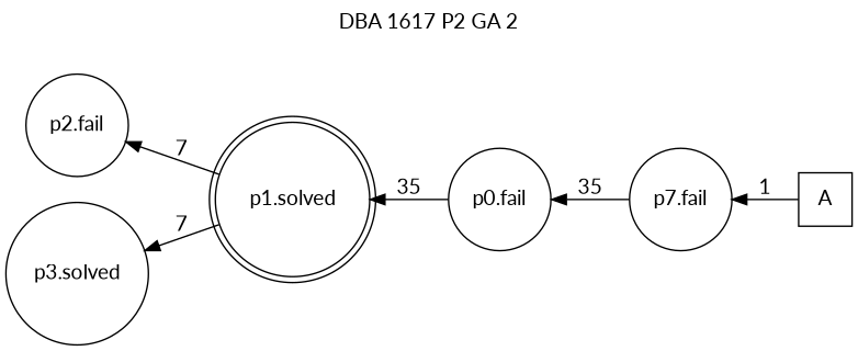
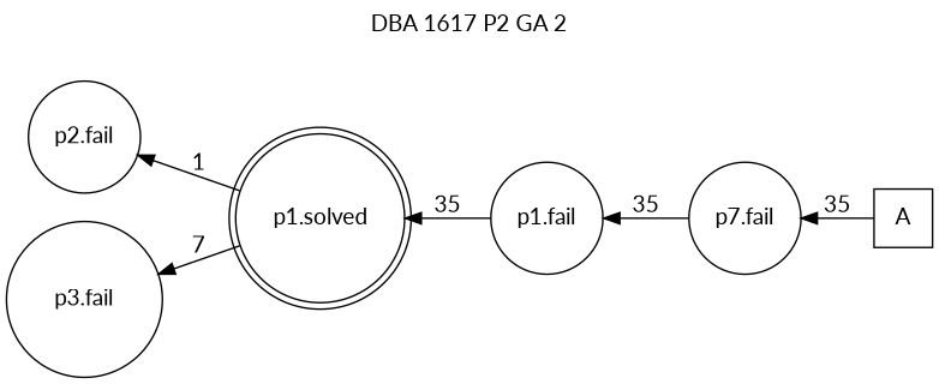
  digraph {
    fontname=Lato
    label=" DBA 1617 P2 GA 2 "
    labelloc=tl
    rankdir=RL
    node [fontname=Lato shape=circle]
    edge [fontname=Lato]
    n1 [label=A shape=square]
    n2 [label="p7.fail"]
-   n3 [label="p0.fail"]
+   n3 [label="p1.fail"]
    n4 [label="p1.solved" shape=doublecircle]
    n5 [label="p2.fail"]
-   n6 [label="p3.solved"]
-   n1 -> n2 [label=1]
+   n6 [label="p3.fail"]
+   n1 -> n2 [label=35]
    n2 -> n3 [label=35]
    n3 -> n4 [label=35]
-   n4 -> n5 [label=7]
+   n4 -> n5 [label=1]
    n4 -> n6 [label=7]
  }
